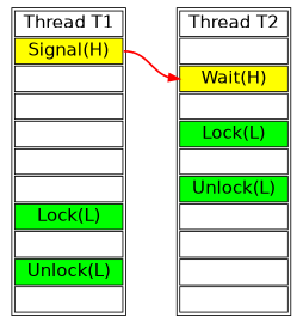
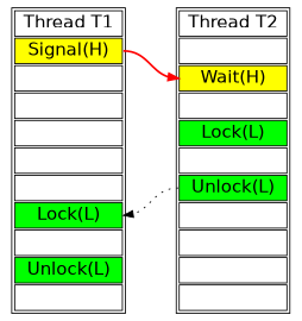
  digraph {
    rankdir=LR
    node [fontname=Helvetica fontsize=18 labeljust=r rankdir=LR shape=plaintext]
    edge [color=white style=invis]
    n1 [label=<<TABLE BGCOLOR="white">       <tr>  <td port="0"> Thread T1 </td> </tr>       <tr>  <td bgcolor="yellow" port="signal"> Signal(H) </td> </tr>       <tr>  <td>  </td> </tr>       <tr>  <td> </td> </tr>       <tr>  <td> </td> </tr>       <tr>  <td> </td> </tr>       <tr>  <td> </td> </tr>       <tr>  <td bgcolor="green" port="lock"> Lock(L) </td> </tr>       <tr>  <td> </td> </tr>       <tr>  <td bgcolor="green" port="unlock"> Unlock(L) </td> </tr>       <tr>  <td port="end">   </td> </tr>       </TABLE>>]
    n2 [label=<<TABLE BGCOLOR="white">       <tr>  <td port="0"> Thread T2 </td> </tr>       <tr>  <td>   </td> </tr>       <tr>  <td bgcolor="yellow" port="wait"> Wait(H) </td> </tr>       <tr>  <td> </td> </tr>       <tr>  <td bgcolor="green" port="lock"> Lock(L) </td> </tr>       <tr>  <td> </td> </tr>       <tr>  <td bgcolor="green" port="unlock"> Unlock(L) </td> </tr>       <tr>  <td> </td> </tr>       <tr>  <td> </td> </tr>       <tr>  <td> </td> </tr>       <tr>  <td port="end"> </td> </tr>       </TABLE>>]
    n1 -> n2 [headport=0 tailport=0]
    n1 -> n2 [headport=end tailport=end]
    n1 -> n2 [color=red headport=wait style=bold tailport=signal]
+   n2 -> n1 [headport=lock style=dotted tailport=unlock color=""]
  }
